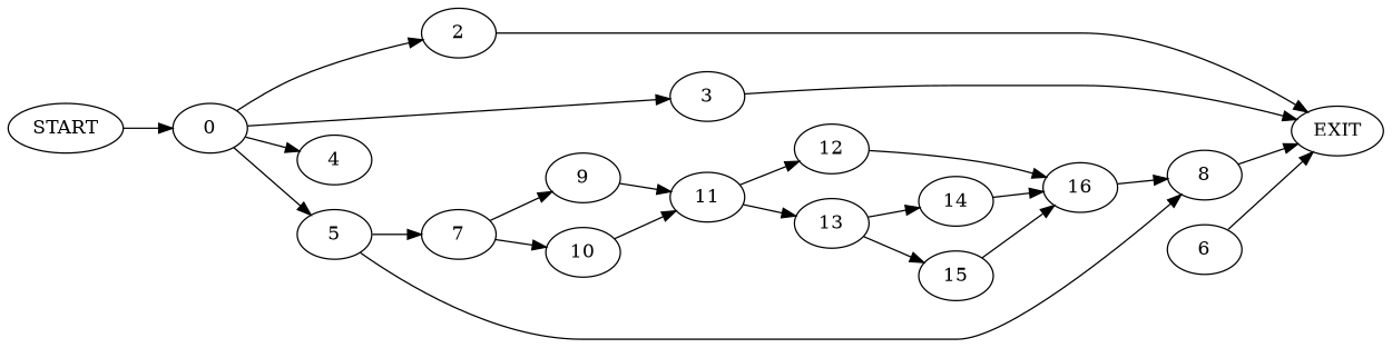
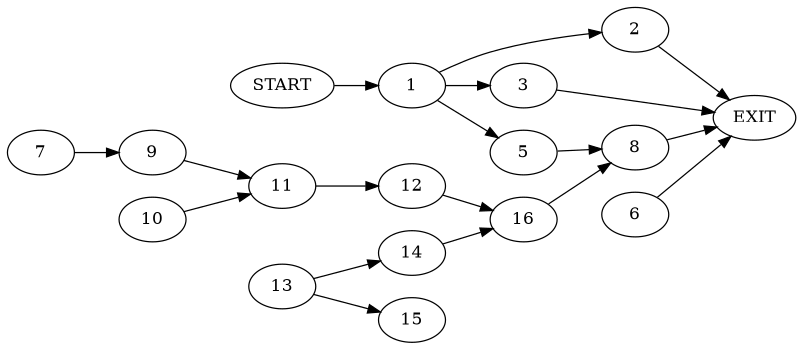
  digraph {
    rankdir=LR
    n1 [label=START]
-   1 [label=0]
+   1
    2
    3
-   4
    5
    n7 [label=EXIT]
    7
    8
    6
    9
    10
    11
    12
    13
    16
    14
    15
    n1 -> 1
    1 -> 2
    1 -> 3
-   1 -> 4
    1 -> 5
    2 -> n7
    3 -> n7
-   5 -> 7
    5 -> 8
    7 -> 9
-   7 -> 10
    8 -> n7
    6 -> n7
    9 -> 11
    10 -> 11
    11 -> 12
-   11 -> 13
    12 -> 16
    13 -> 14
    13 -> 15
    16 -> 8
    14 -> 16
-   15 -> 16
  }
